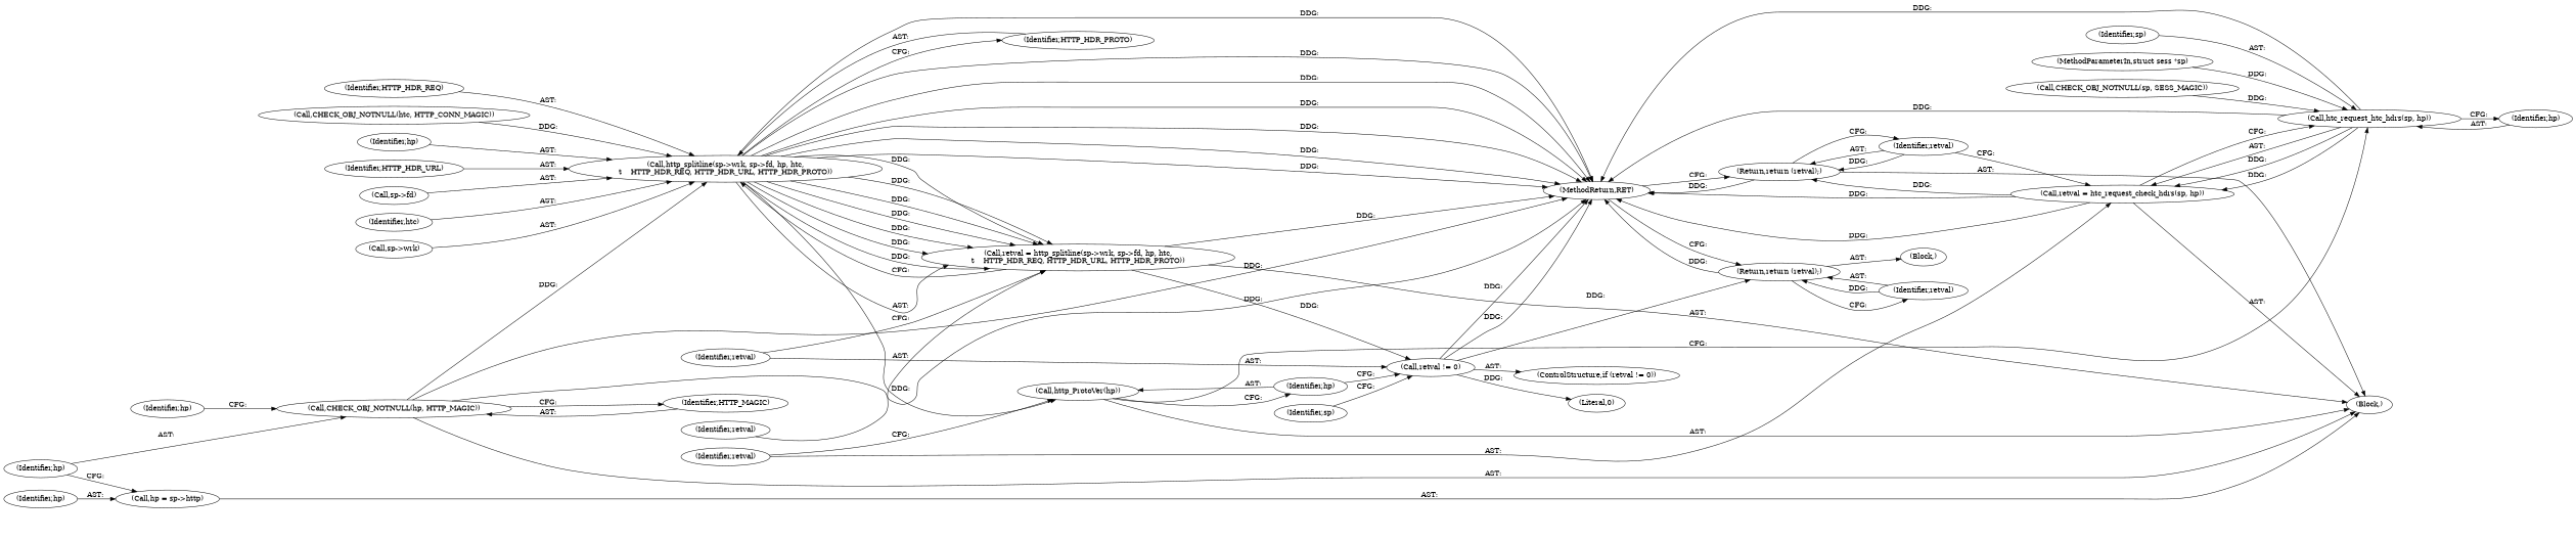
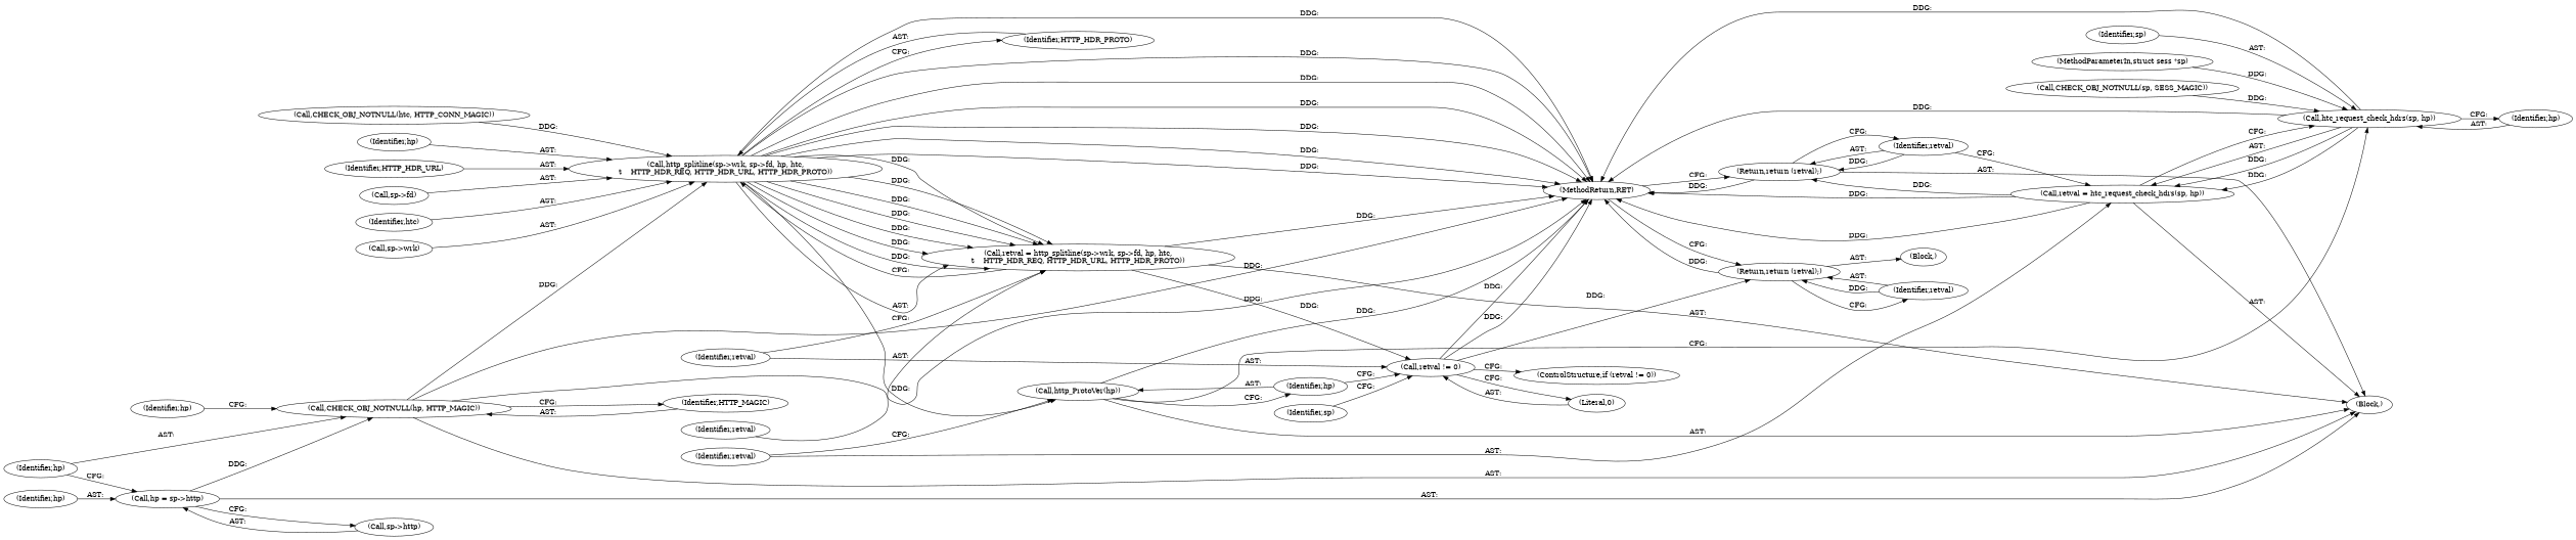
  digraph {
    rankdir=LR
    n1 [label="(Call,hp = sp->http)"]
    n2 [label="(Call,CHECK_OBJ_NOTNULL(hp, HTTP_MAGIC))"]
+   n3 [label="(Call,sp->http)"]
    n4 [label="(Block,)"]
    n5 [label="(MethodReturn,RET)"]
    n6 [label="(Call,http_splitline(sp->wrk, sp->fd, hp, htc,\n\t    HTTP_HDR_REQ, HTTP_HDR_URL, HTTP_HDR_PROTO))"]
    n7 [label="(Identifier,HTTP_MAGIC)"]
    n8 [label="(Return,return (retval);)"]
    n9 [label="(Return,return (retval);)"]
    n10 [label="(Call,retval = http_splitline(sp->wrk, sp->fd, hp, htc,\n\t    HTTP_HDR_REQ, HTTP_HDR_URL, HTTP_HDR_PROTO))"]
    n11 [label="(Call,http_ProtoVer(hp))"]
    n12 [label="(Identifier,HTTP_HDR_PROTO)"]
    n13 [label="(Call,retval != 0)"]
-   n14 [label="(Call,htc_request_htc_hdrs(sp, hp))"]
+   n14 [label="(Call,htc_request_check_hdrs(sp, hp))"]
    n15 [label="(Identifier,hp)"]
    n16 [label="(Literal,0)"]
    n17 [label="(ControlStructure,if (retval != 0))"]
    n18 [label="(Identifier,retval)"]
    n19 [label="(Block,)"]
    n20 [label="(Call,retval = htc_request_check_hdrs(sp, hp))"]
    n21 [label="(Identifier,hp)"]
    n22 [label="(Identifier,retval)"]
    n23 [label="(Identifier,retval)"]
    n24 [label="(Identifier,sp)"]
    n25 [label="(Identifier,retval)"]
    n26 [label="(Identifier,HTTP_HDR_URL)"]
    n27 [label="(Identifier,hp)"]
    n28 [label="(Identifier,sp)"]
    n29 [label="(Call,sp->fd)"]
    n30 [label="(Identifier,htc)"]
    n31 [label="(Identifier,retval)"]
    n32 [label="(Call,sp->wrk)"]
-   n33 [label="(Identifier,HTTP_HDR_REQ)"]
    n34 [label="(Call,CHECK_OBJ_NOTNULL(htc, HTTP_CONN_MAGIC))"]
    n35 [label="(MethodParameterIn,struct sess *sp)"]
    n36 [label="(Identifier,hp)"]
    n37 [label="(Call,CHECK_OBJ_NOTNULL(sp, SESS_MAGIC))"]
    n38 [label="(Identifier,hp)"]
    n39 [label="(Identifier,hp)"]
+   n1 -> n2 [label="DDG: "]
+   n1 -> n3 [label="CFG: "]
    n1 -> n4 [label="AST: "]
    n2 -> n4 [label="AST: "]
    n2 -> n5 [label="DDG: "]
    n2 -> n5 [label="DDG: "]
    n2 -> n6 [label="DDG: "]
    n2 -> n7 [label="CFG: "]
+   n3 -> n1 [label="AST: "]
    n5 -> n8 [label="CFG: "]
    n5 -> n9 [label="CFG: "]
    n6 -> n5 [label="DDG: "]
    n6 -> n5 [label="DDG: "]
    n6 -> n5 [label="DDG: "]
    n6 -> n5 [label="DDG: "]
    n6 -> n5 [label="DDG: "]
    n6 -> n5 [label="DDG: "]
    n6 -> n5 [label="DDG: "]
    n6 -> n10 [label="AST: "]
    n6 -> n10 [label="DDG: "]
    n6 -> n10 [label="DDG: "]
    n6 -> n10 [label="DDG: "]
    n6 -> n10 [label="DDG: "]
    n6 -> n10 [label="DDG: "]
    n6 -> n10 [label="DDG: "]
    n6 -> n10 [label="DDG: "]
    n6 -> n11 [label="DDG: "]
    n6 -> n12 [label="CFG: "]
    n7 -> n2 [label="AST: "]
    n8 -> n5 [label="DDG: "]
    n8 -> n18 [label="CFG: "]
    n8 -> n19 [label="AST: "]
    n9 -> n4 [label="AST: "]
    n9 -> n5 [label="DDG: "]
    n9 -> n22 [label="CFG: "]
    n10 -> n4 [label="AST: "]
    n10 -> n5 [label="DDG: "]
    n10 -> n6 [label="CFG: "]
    n10 -> n13 [label="DDG: "]
    n11 -> n4 [label="AST: "]
+   n11 -> n5 [label="DDG: "]
    n11 -> n14 [label="CFG: "]
    n11 -> n15 [label="CFG: "]
    n12 -> n6 [label="AST: "]
    n13 -> n5 [label="DDG: "]
    n13 -> n5 [label="DDG: "]
    n13 -> n8 [label="DDG: "]
-   n13 -> n16 [label="DDG: "]
-   n13 -> n17 [label="AST: "]
+   n13 -> n16 [label="CFG: "]
+   n13 -> n17 [label="CFG: "]
    n14 -> n5 [label="DDG: "]
    n14 -> n5 [label="DDG: "]
    n14 -> n20 [label="AST: "]
    n14 -> n20 [label="DDG: "]
    n14 -> n20 [label="DDG: "]
    n14 -> n21 [label="CFG: "]
    n15 -> n11 [label="AST: "]
    n15 -> n13 [label="CFG: "]
+   n16 -> n13 [label="AST: "]
    n18 -> n8 [label="AST: "]
    n18 -> n8 [label="DDG: "]
    n20 -> n4 [label="AST: "]
    n20 -> n5 [label="DDG: "]
    n20 -> n5 [label="DDG: "]
    n20 -> n9 [label="DDG: "]
    n20 -> n14 [label="CFG: "]
    n21 -> n14 [label="AST: "]
    n22 -> n9 [label="AST: "]
    n22 -> n9 [label="DDG: "]
    n22 -> n20 [label="CFG: "]
    n23 -> n11 [label="CFG: "]
    n23 -> n20 [label="AST: "]
    n24 -> n13 [label="CFG: "]
    n25 -> n10 [label="CFG: "]
    n25 -> n13 [label="AST: "]
    n26 -> n6 [label="AST: "]
    n27 -> n2 [label="CFG: "]
    n28 -> n14 [label="AST: "]
    n29 -> n6 [label="AST: "]
    n30 -> n6 [label="AST: "]
    n31 -> n10 [label="AST: "]
    n32 -> n6 [label="AST: "]
-   n33 -> n6 [label="AST: "]
    n34 -> n6 [label="DDG: "]
    n35 -> n14 [label="DDG: "]
    n36 -> n6 [label="AST: "]
    n37 -> n14 [label="DDG: "]
    n38 -> n1 [label="AST: "]
    n39 -> n1 [label="CFG: "]
    n39 -> n2 [label="AST: "]
  }
